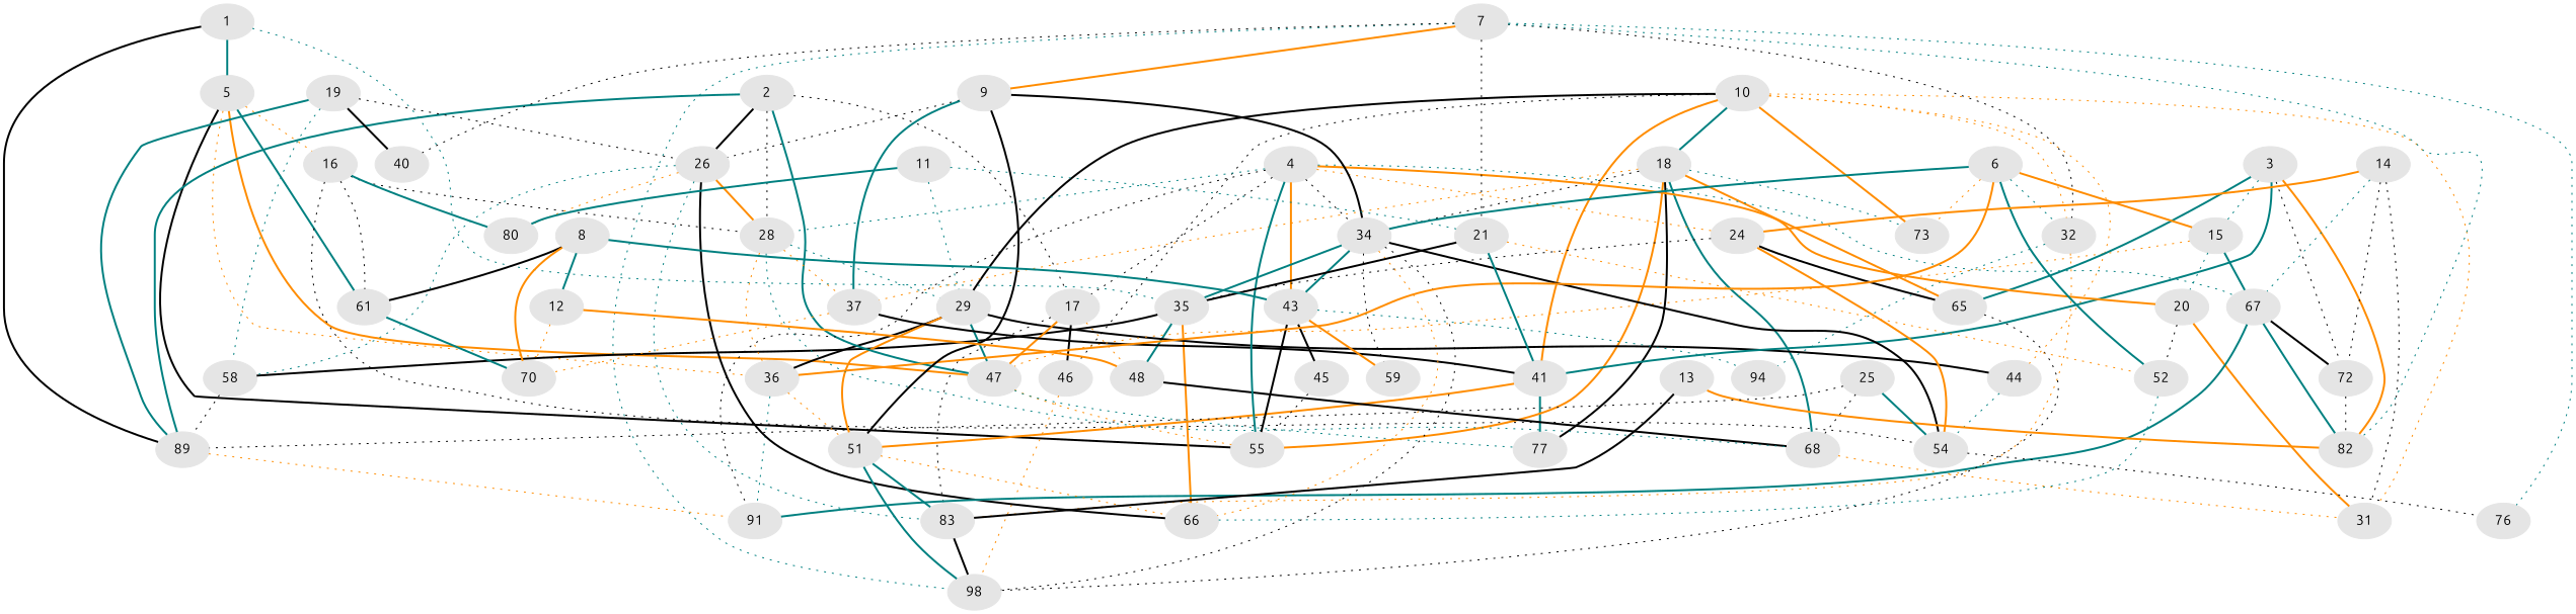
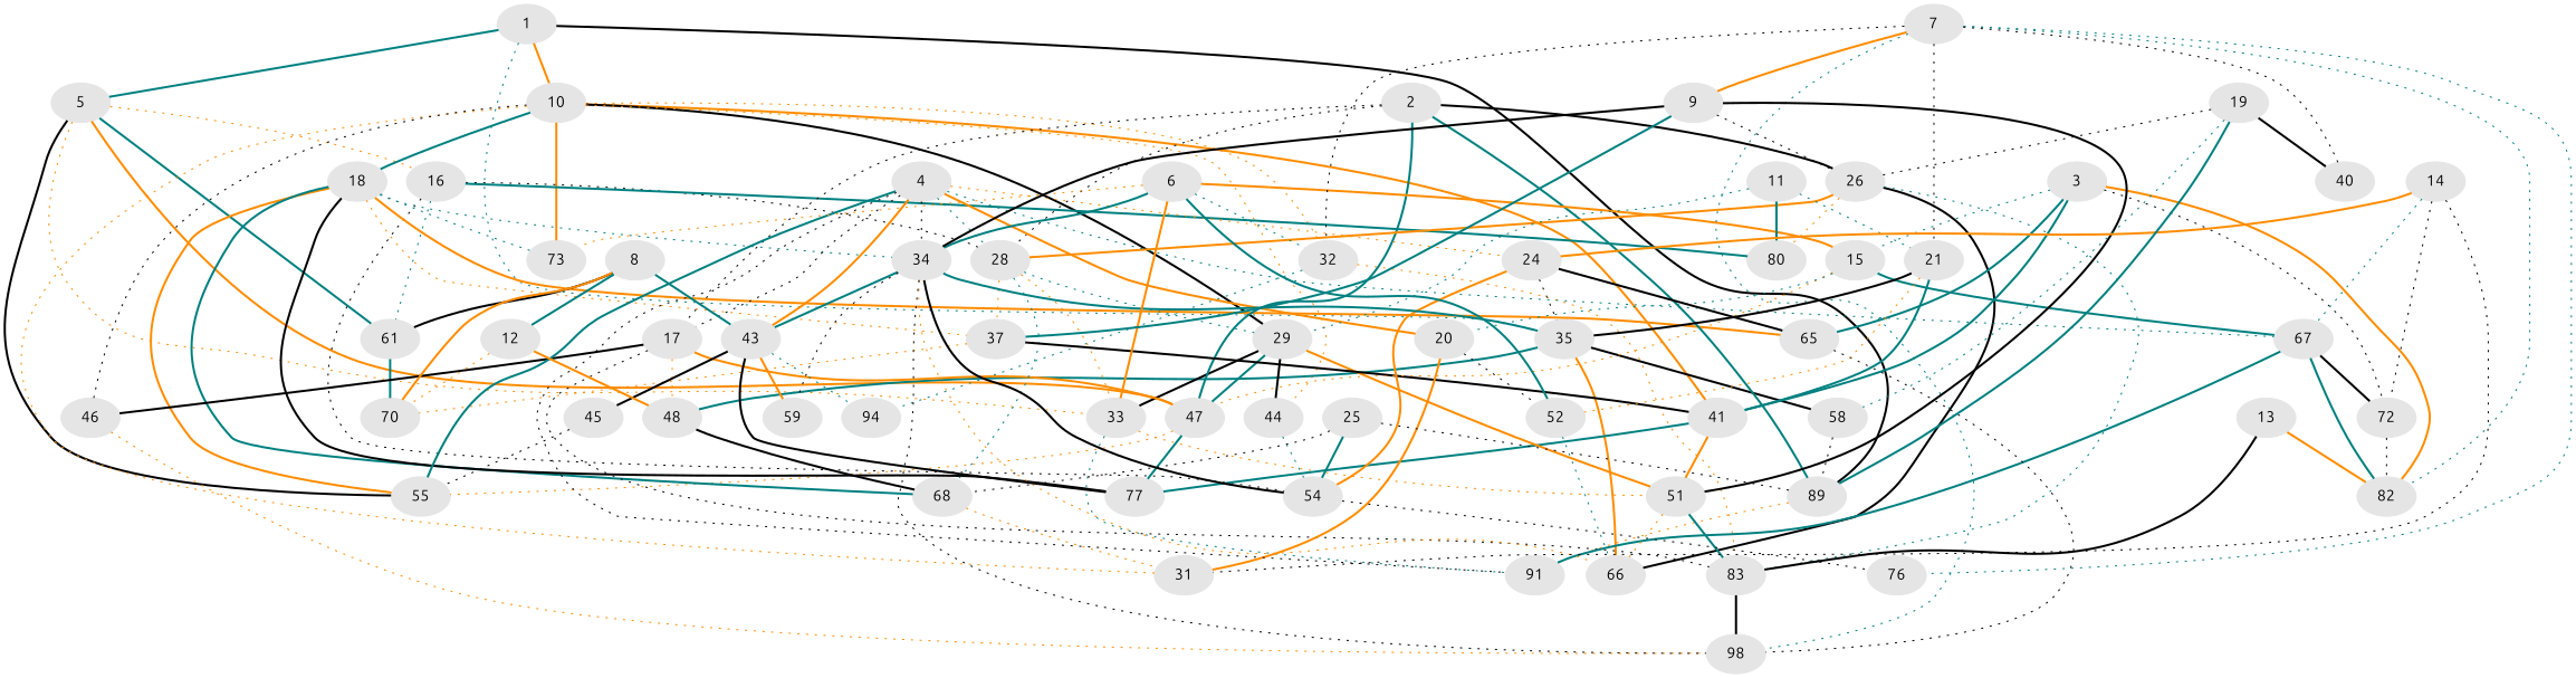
  graph {
    fontname=Ubuntu
    node [color=gray90 fontname=Ubuntu style=filled]
    edge [color=teal fontname=Ubuntu style=bold]
    1 [super="+99"]
    5 [super="+57"]
    10 [super="+23"]
    35 [super="+95"]
    89 [super="+96"]
    47 [super="+49"]
    55 [super="+78"]
    16 [super="+39"]
-   36 [super="+84"]
+   36 [super="+84" label=33]
    61
    41 [super="+56"]
    32 [super="+38"]
    73
    18 [super="+79"]
    29 [super="+33"]
    31
    44
    46
    48
    58
    66 [super="+92"]
    91
    2 [super="+74"]
    17
    26
    28 [super="+53"]
    83 [super="+100"]
    80
    37 [super="+42"]
    68 [super="+97"]
    77 [super="+81"]
    15 [super="+64"]
    20
    67 [super="+71"]
    3
    65 [super="+88"]
    72
    82 [super="+93"]
    51 [super="+69"]
    98
    4 [super="+22"]
    24
    34 [super="+63"]
    43 [super="+86"]
    52
    54 [super="+60"]
    59
    94
    45
    70
    6 [super="+30"]
    7 [super="+85"]
    9 [super="+90"]
    21 [super="+87"]
    40
    76
    8 [super="+62"]
    12
    11 [super="+75"]
    13
    14 [super="+50"]
    19 [super="+27"]
    25
    1 -- 5
+   1 -- 10 [color=darkorange]
    1 -- 35 [style=dotted]
    1 -- 89 [color=black]
    5 -- 47 [color=darkorange weight=2]
    5 -- 55 [color=black]
    5 -- 16 [color=darkorange style=dotted]
    5 -- 36 [color=darkorange style=dotted]
    5 -- 61
    10 -- 41 [color=darkorange]
    10 -- 32 [color=darkorange style=dotted]
    10 -- 73 [color=darkorange]
    10 -- 18
    10 -- 29 [color=black]
    10 -- 31 [color=darkorange style=dotted]
    10 -- 44 [color=darkorange style=dotted]
    10 -- 46 [color=black style=dotted]
    35 -- 48
    35 -- 58 [color=black]
    35 -- 66 [color=darkorange weight=2]
    89 -- 91 [color=darkorange style=dotted]
    47 -- 55 [color=darkorange style=dotted]
-   47 -- 77 [style=dotted]
-   16 -- 61 [color=black style=dotted]
+   47 -- 77
+   16 -- 61 [style=dotted]
    16 -- 28 [color=black style=dotted]
    16 -- 80
    16 -- 54 [color=black style=dotted]
    36 -- 91 [style=dotted]
    36 -- 51 [color=darkorange style=dotted]
    61 -- 70
    41 -- 77
    41 -- 51 [color=darkorange]
    32 -- 83 [color=darkorange style=dotted]
    32 -- 94 [style=dotted]
    18 -- 55 [color=darkorange]
    18 -- 73 [style=dotted]
    18 -- 37 [color=darkorange style=dotted]
    18 -- 68
    18 -- 77 [color=black]
    18 -- 65 [color=darkorange]
-   18 -- 34 [color=black style=dotted]
+   18 -- 34 [style=dotted]
    29 -- 47
    29 -- 36 [color=black]
    29 -- 44 [color=black]
    29 -- 51 [color=darkorange]
    44 -- 54 [style=dotted]
    46 -- 98 [color=darkorange style=dotted]
    48 -- 68 [color=black]
    58 -- 89 [color=black style=dotted]
    2 -- 89
    2 -- 47
    2 -- 17 [color=black style=dotted]
    2 -- 26 [color=black]
    2 -- 28 [color=black style=dotted]
    17 -- 47 [color=darkorange]
    17 -- 46 [color=black]
    17 -- 48 [color=darkorange style=dotted]
    17 -- 83 [color=black style=dotted]
-   26 -- 58 [style=dotted]
    26 -- 66 [color=black]
    26 -- 28 [color=darkorange]
    26 -- 83 [style=dotted]
    26 -- 80 [color=darkorange style=dotted]
    28 -- 36 [color=darkorange style=dotted]
    28 -- 29 [style=dotted]
    28 -- 37 [color=darkorange style=dotted]
    28 -- 68 [style=dotted]
    83 -- 98 [color=black]
    37 -- 41 [color=black]
    37 -- 70 [color=darkorange style=dotted]
    68 -- 31 [color=darkorange style=dotted]
    15 -- 47 [color=darkorange style=dotted]
    15 -- 20 [style=dotted]
    15 -- 67
    20 -- 31 [color=darkorange]
    20 -- 52 [color=black style=dotted]
    67 -- 91
    67 -- 72 [color=black]
    67 -- 82
    3 -- 41
    3 -- 15 [style=dotted]
    3 -- 65
    3 -- 72 [color=black style=dotted]
    3 -- 82 [color=darkorange]
    65 -- 98 [color=black style=dotted]
    72 -- 82 [color=black style=dotted]
    51 -- 66 [color=darkorange style=dotted]
    51 -- 83
-   51 -- 98
    4 -- 55
    4 -- 91 [color=black style=dotted]
    4 -- 17 [color=black style=dotted]
    4 -- 28 [style=dotted]
    4 -- 20 [color=darkorange]
    4 -- 67 [style=dotted]
    4 -- 24 [color=darkorange style=dotted]
    4 -- 34 [color=black style=dotted]
    4 -- 43 [color=darkorange]
    24 -- 35 [color=black style=dotted]
    24 -- 65 [color=black]
    24 -- 54 [color=darkorange]
    34 -- 35
    34 -- 66 [color=darkorange style=dotted]
    34 -- 98 [color=black style=dotted]
    34 -- 43
    34 -- 54 [color=black]
    34 -- 59 [color=black style=dotted]
-   43 -- 55 [color=black]
+   43 -- 77 [color=black]
    43 -- 59 [color=darkorange]
    43 -- 94 [style=dotted]
    43 -- 45 [color=black]
    52 -- 66 [style=dotted]
    54 -- 76 [color=black style=dotted]
    45 -- 55 [color=black style=dotted]
    6 -- 36 [color=darkorange]
    6 -- 32 [style=dotted]
    6 -- 73 [color=darkorange style=dotted]
    6 -- 15 [color=darkorange]
    6 -- 34
    6 -- 52
    7 -- 32 [color=black style=dotted]
    7 -- 82 [style=dotted]
    7 -- 98 [style=dotted]
    7 -- 9 [color=darkorange]
    7 -- 21 [color=black style=dotted]
    7 -- 40 [color=black style=dotted]
    7 -- 76 [style=dotted]
    9 -- 26 [color=black style=dotted]
    9 -- 37
    9 -- 51 [color=black]
    9 -- 34 [color=black]
    21 -- 35 [color=black]
    21 -- 41
    21 -- 52 [color=darkorange style=dotted]
    8 -- 61 [color=black]
    8 -- 43
    8 -- 70 [color=darkorange]
    8 -- 12
    12 -- 48 [color=darkorange]
    12 -- 70 [color=darkorange style=dotted]
    11 -- 29 [style=dotted]
    11 -- 80 [weight=2]
    11 -- 21 [style=dotted]
    13 -- 83 [color=black]
    13 -- 82 [color=darkorange]
    14 -- 31 [color=black style=dotted]
    14 -- 67 [style=dotted]
    14 -- 72 [color=black style=dotted]
    14 -- 24 [color=darkorange]
    19 -- 89
    19 -- 58 [style=dotted]
    19 -- 26 [color=black style=dotted]
    19 -- 40 [color=black]
    25 -- 89 [color=black style=dotted]
    25 -- 68 [color=black style=dotted]
    25 -- 54
  }
